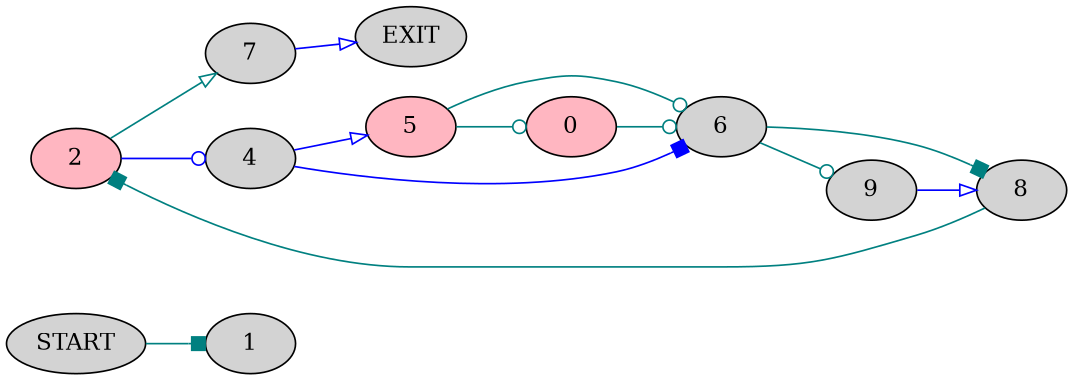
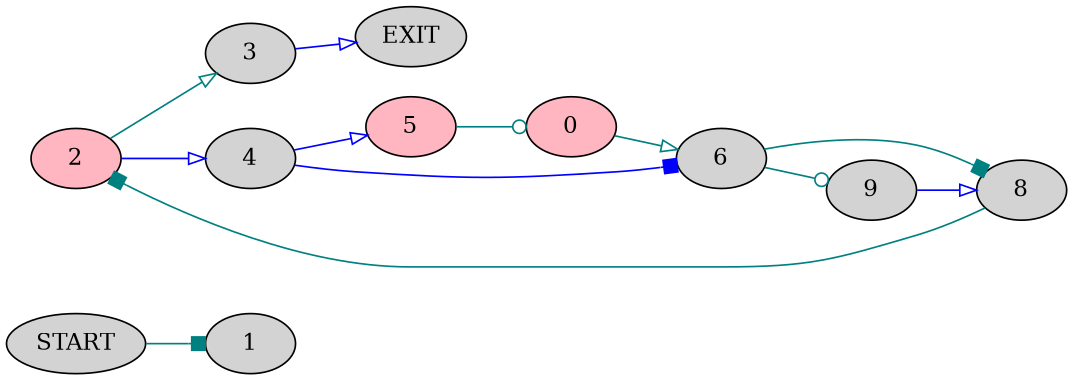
  digraph {
    rankdir=LR
    node [fillcolor=lightgrey style=filled]
    edge [arrowhead=onormal color=teal]
    n1 [label=START]
    1
    n3 [label=EXIT]
    2 [fillcolor=lightpink]
-   3 [label=7]
+   3
    4
    5 [fillcolor=lightpink]
    6
    n9 [fillcolor=lightpink label=0]
    8
    9
    n1 -> 1 [arrowhead=box]
    2 -> 3
-   2 -> 4 [arrowhead=odot color=blue]
+   2 -> 4 [color=blue]
    3 -> n3 [color=blue]
    4 -> 5 [color=blue]
    4 -> 6 [arrowhead=box color=blue]
-   5 -> 6 [arrowhead=odot]
    5 -> n9 [arrowhead=odot]
    6 -> 8 [arrowhead=box]
    6 -> 9 [arrowhead=odot]
-   n9 -> 6 [arrowhead=odot]
+   n9 -> 6
    8 -> 2 [arrowhead=box]
    9 -> 8 [color=blue]
  }
